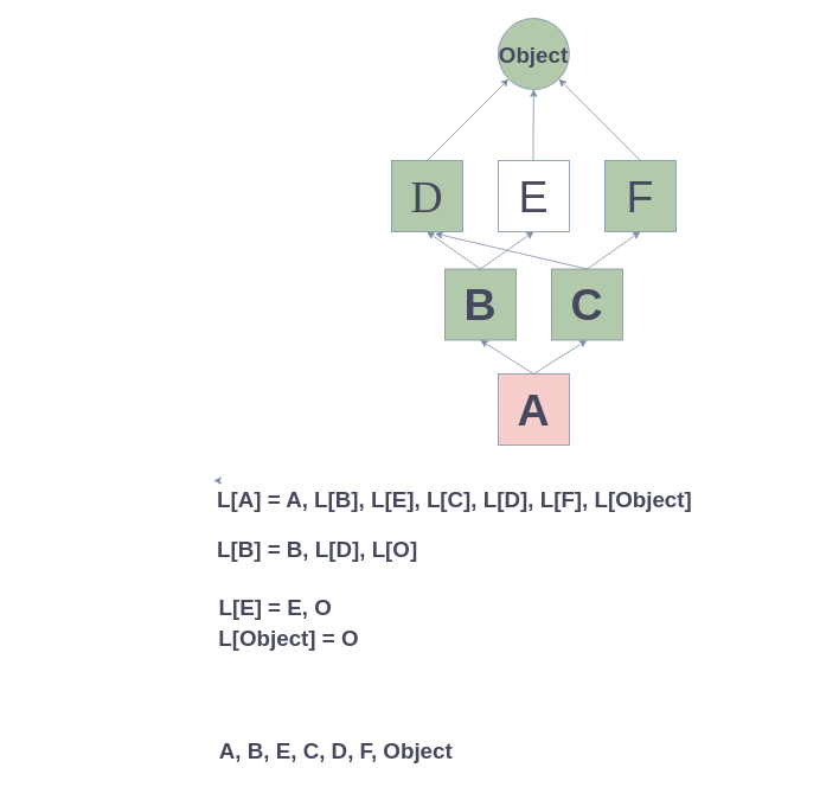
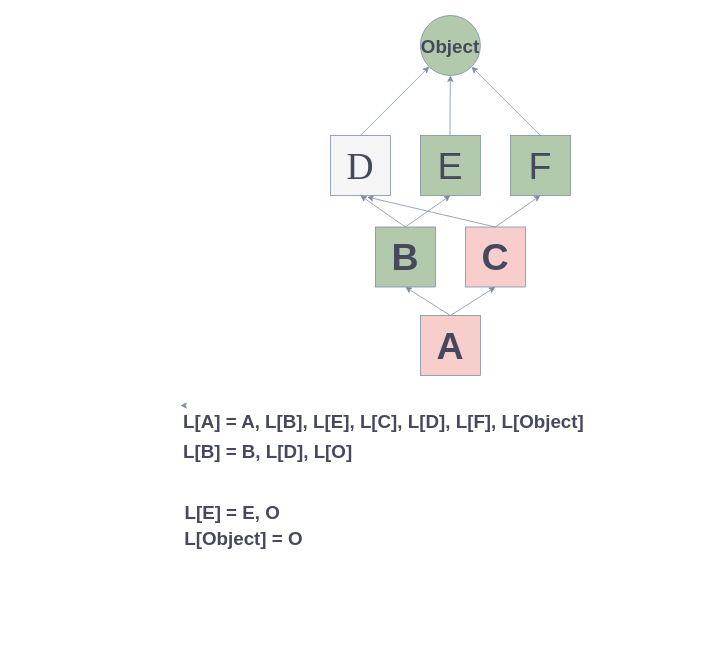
  <mxCell id="0" />
  <mxCell id="1" parent="0" />
  <mxCell id="2" value="Object" style="ellipse;whiteSpace=wrap;html=1;aspect=fixed;fontStyle=1;labelBackgroundColor=none;fillColor=#B2C9AB;strokeColor=#788AA3;fontColor=#46495D;fontSize=25;" vertex="1" parent="1"><mxGeometry x="560" y="20" width="80" height="80" as="geometry" /></mxCell>
- <mxCell id="3" value="E" style="whiteSpace=wrap;html=1;aspect=fixed;labelBackgroundColor=none;fillColor=#ffffff;strokeColor=#788AA3;fontColor=#46495D;fontSize=50;" vertex="1" parent="1"><mxGeometry x="560" y="180" width="80" height="80" as="geometry" /></mxCell>
- <mxCell id="4" value="D" style="whiteSpace=wrap;html=1;aspect=fixed;labelBackgroundColor=none;fillColor=#B2C9AB;strokeColor=#788AA3;fontColor=#46495D;fontFamily=Lucida Console;fontSize=50;" vertex="1" parent="1"><mxGeometry x="440" y="180" width="80" height="80" as="geometry" /></mxCell>
+ <mxCell id="3" value="E" style="whiteSpace=wrap;html=1;aspect=fixed;labelBackgroundColor=none;fillColor=#B2C9AB;strokeColor=#788AA3;fontColor=#46495D;fontSize=50;" vertex="1" parent="1"><mxGeometry x="560" y="180" width="80" height="80" as="geometry" /></mxCell>
+ <mxCell id="4" value="D" style="whiteSpace=wrap;html=1;aspect=fixed;labelBackgroundColor=none;fillColor=#f5f5f5;strokeColor=#788AA3;fontColor=#46495D;fontFamily=Lucida Console;fontSize=50;" vertex="1" parent="1"><mxGeometry x="440" y="180" width="80" height="80" as="geometry" /></mxCell>
  <mxCell id="5" value="" style="endArrow=classic;html=1;rounded=0;labelBackgroundColor=none;fontColor=default;strokeColor=#788AA3;entryX=0;entryY=1;entryDx=0;entryDy=0;" edge="1" parent="1" target="2"><mxGeometry width="50" height="50" relative="1" as="geometry"><mxPoint x="480" y="180" as="sourcePoint" /><mxPoint x="550" y="100" as="targetPoint" /></mxGeometry></mxCell>
  <mxCell id="6" value="" style="endArrow=classic;html=1;rounded=0;curved=0;labelBackgroundColor=none;fontColor=default;strokeColor=#788AA3;entryX=0.5;entryY=1;entryDx=0;entryDy=0;" edge="1" parent="1" target="2"><mxGeometry width="50" height="50" relative="1" as="geometry"><mxPoint x="599.5" y="180" as="sourcePoint" /><mxPoint x="600" y="110" as="targetPoint" /><Array as="points"><mxPoint x="599.5" y="150" /></Array></mxGeometry></mxCell>
  <mxCell id="7" value="&lt;font style=&quot;font-size: 50px;&quot;&gt;F&lt;/font&gt;" style="whiteSpace=wrap;html=1;aspect=fixed;strokeColor=#788AA3;fontColor=#46495D;fillColor=#B2C9AB;" vertex="1" parent="1"><mxGeometry x="680" y="180" width="80" height="80" as="geometry" /></mxCell>
  <mxCell id="8" value="" style="endArrow=classic;html=1;rounded=0;strokeColor=#788AA3;fontColor=#46495D;fillColor=#B2C9AB;entryX=1;entryY=1;entryDx=0;entryDy=0;" edge="1" parent="1" target="2"><mxGeometry width="50" height="50" relative="1" as="geometry"><mxPoint x="720" y="180" as="sourcePoint" /><mxPoint x="680" y="100" as="targetPoint" /></mxGeometry></mxCell>
- <mxCell id="9" value="C" style="whiteSpace=wrap;html=1;aspect=fixed;strokeColor=#788AA3;fontColor=#46495D;fillColor=#B2C9AB;fontStyle=1;fontSize=50;" vertex="1" parent="1"><mxGeometry x="620" y="302" width="80" height="80" as="geometry" /></mxCell>
+ <mxCell id="9" value="C" style="whiteSpace=wrap;html=1;aspect=fixed;strokeColor=#788AA3;fontColor=#46495D;fillColor=#f8cecc;fontStyle=1;fontSize=50;" vertex="1" parent="1"><mxGeometry x="620" y="302" width="80" height="80" as="geometry" /></mxCell>
  <mxCell id="10" value="B" style="whiteSpace=wrap;html=1;aspect=fixed;strokeColor=#788AA3;fontColor=#46495D;fillColor=#B2C9AB;fontStyle=1;fontSize=50;" vertex="1" parent="1"><mxGeometry x="500" y="302" width="80" height="80" as="geometry" /></mxCell>
  <mxCell id="11" value="" style="endArrow=classic;html=1;rounded=0;strokeColor=#788AA3;fontColor=#46495D;fillColor=#B2C9AB;entryX=0.5;entryY=1;entryDx=0;entryDy=0;" edge="1" parent="1" target="7"><mxGeometry width="50" height="50" relative="1" as="geometry"><mxPoint x="660" y="302" as="sourcePoint" /><mxPoint x="710" y="252" as="targetPoint" /></mxGeometry></mxCell>
  <mxCell id="12" value="" style="endArrow=classic;html=1;rounded=0;strokeColor=#788AA3;fontColor=#46495D;fillColor=#B2C9AB;entryX=0.5;entryY=1;entryDx=0;entryDy=0;" edge="1" parent="1" target="4"><mxGeometry width="50" height="50" relative="1" as="geometry"><mxPoint x="540" y="302" as="sourcePoint" /><mxPoint x="590" y="252" as="targetPoint" /></mxGeometry></mxCell>
  <mxCell id="13" value="" style="endArrow=classic;html=1;rounded=0;strokeColor=#788AA3;fontColor=#46495D;fillColor=#B2C9AB;entryX=0.5;entryY=1;entryDx=0;entryDy=0;" edge="1" parent="1" target="3"><mxGeometry width="50" height="50" relative="1" as="geometry"><mxPoint x="540" y="302" as="sourcePoint" /><mxPoint x="590" y="270" as="targetPoint" /></mxGeometry></mxCell>
  <mxCell id="14" value="" style="endArrow=classic;html=1;rounded=0;strokeColor=#788AA3;fontColor=#46495D;fillColor=#B2C9AB;entryX=0.613;entryY=1.025;entryDx=0;entryDy=0;entryPerimeter=0;" edge="1" parent="1" target="4"><mxGeometry width="50" height="50" relative="1" as="geometry"><mxPoint x="660" y="302" as="sourcePoint" /><mxPoint x="710" y="252" as="targetPoint" /></mxGeometry></mxCell>
  <mxCell id="15" value="&lt;font style=&quot;font-size: 50px;&quot;&gt;A&lt;/font&gt;" style="whiteSpace=wrap;html=1;aspect=fixed;strokeColor=#788AA3;fontColor=#46495D;fillColor=#f8cecc;fontStyle=1;" vertex="1" parent="1"><mxGeometry x="560" y="420" width="80" height="80" as="geometry" /></mxCell>
  <mxCell id="16" value="" style="endArrow=classic;html=1;rounded=0;strokeColor=#788AA3;fontColor=#46495D;fillColor=#B2C9AB;entryX=0.5;entryY=1;entryDx=0;entryDy=0;" edge="1" parent="1" target="9"><mxGeometry width="50" height="50" relative="1" as="geometry"><mxPoint x="600" y="420" as="sourcePoint" /><mxPoint x="650" y="370" as="targetPoint" /></mxGeometry></mxCell>
  <mxCell id="17" value="" style="endArrow=classic;html=1;rounded=0;strokeColor=#788AA3;fontColor=#46495D;fillColor=#B2C9AB;entryX=0.5;entryY=1;entryDx=0;entryDy=0;" edge="1" parent="1" target="10"><mxGeometry width="50" height="50" relative="1" as="geometry"><mxPoint x="600" y="420" as="sourcePoint" /><mxPoint x="650" y="370" as="targetPoint" /></mxGeometry></mxCell>
  <mxCell id="18" style="edgeStyle=orthogonalEdgeStyle;rounded=0;orthogonalLoop=1;jettySize=auto;html=1;exitX=0;exitY=0;exitDx=0;exitDy=0;strokeColor=#788AA3;fontColor=#46495D;fillColor=#B2C9AB;" edge="1" parent="1" source="19"><mxGeometry relative="1" as="geometry"><mxPoint x="240" y="540" as="targetPoint" /></mxGeometry></mxCell>
  <mxCell id="19" value="L[A] = A, L[B], L[E], L[C], L[D], L[F], L[Object]" style="text;strokeColor=none;align=left;fillColor=none;html=1;verticalAlign=middle;whiteSpace=wrap;rounded=0;fontColor=#46495D;fontStyle=1;fontSize=25;" vertex="1" parent="1"><mxGeometry x="242" y="540" width="680" height="40" as="geometry" /></mxCell>
- <mxCell id="20" value="&amp;nbsp;&amp;nbsp;&amp;nbsp;&amp;nbsp;&amp;nbsp;&amp;nbsp;&amp;nbsp;&amp;nbsp; L[B] = B, L[D], L[O]" style="text;html=1;align=center;verticalAlign=middle;resizable=0;points=[];autosize=1;strokeColor=none;fillColor=none;fontColor=#46495D;fontStyle=1;fontSize=25;" vertex="1" parent="1"><mxGeometry x="175" y="596" width="300" height="40" as="geometry" /></mxCell>
+ <mxCell id="20" value="&amp;nbsp;&amp;nbsp;&amp;nbsp;&amp;nbsp;&amp;nbsp;&amp;nbsp;&amp;nbsp;&amp;nbsp; L[B] = B, L[D], L[O]" style="text;html=1;align=center;verticalAlign=middle;resizable=0;points=[];autosize=1;strokeColor=none;fillColor=none;fontColor=#46495D;fontStyle=1;fontSize=25;" vertex="1" parent="1"><mxGeometry x="175" y="581" width="300" height="40" as="geometry" /></mxCell>
  <mxCell id="21" value="&lt;b&gt;&lt;font style=&quot;font-size: 25px;&quot;&gt;L[E] = E, O&lt;br&gt;&lt;/font&gt;&lt;/b&gt;" style="text;html=1;align=center;verticalAlign=middle;resizable=0;points=[];autosize=1;strokeColor=none;fillColor=none;fontColor=#46495D;" vertex="1" parent="1"><mxGeometry x="234" y="662" width="150" height="40" as="geometry" /></mxCell>
  <mxCell id="22" value="&lt;b&gt;&lt;font style=&quot;font-size: 25px;&quot;&gt;L[Object] = O&lt;br&gt;&lt;/font&gt;&lt;/b&gt;" style="text;html=1;align=center;verticalAlign=middle;resizable=0;points=[];autosize=1;strokeColor=none;fillColor=none;fontColor=#46495D;" vertex="1" parent="1"><mxGeometry x="234" y="697" width="180" height="40" as="geometry" /></mxCell>
- <mxCell id="23" value="&lt;b&gt;&lt;font style=&quot;font-size: 25px;&quot;&gt;&amp;nbsp;&amp;nbsp;&amp;nbsp;&amp;nbsp;&amp;nbsp;&amp;nbsp;&amp;nbsp;&amp;nbsp;&amp;nbsp;&amp;nbsp;&amp;nbsp;&amp;nbsp;&amp;nbsp;&amp;nbsp;&amp;nbsp;&amp;nbsp;&amp;nbsp;&amp;nbsp;&amp;nbsp;&amp;nbsp;&amp;nbsp;&amp;nbsp;&amp;nbsp;&amp;nbsp;&amp;nbsp;&amp;nbsp;&amp;nbsp;&amp;nbsp;&amp;nbsp;&amp;nbsp; A, B, E, C, D, F, Object&lt;br&gt;&lt;/font&gt;&lt;/b&gt;" style="text;html=1;align=center;verticalAlign=middle;resizable=0;points=[];autosize=1;strokeColor=none;fillColor=none;fontColor=#46495D;" vertex="1" parent="1"><mxGeometry x="20" y="823" width="500" height="40" as="geometry" /></mxCell>
